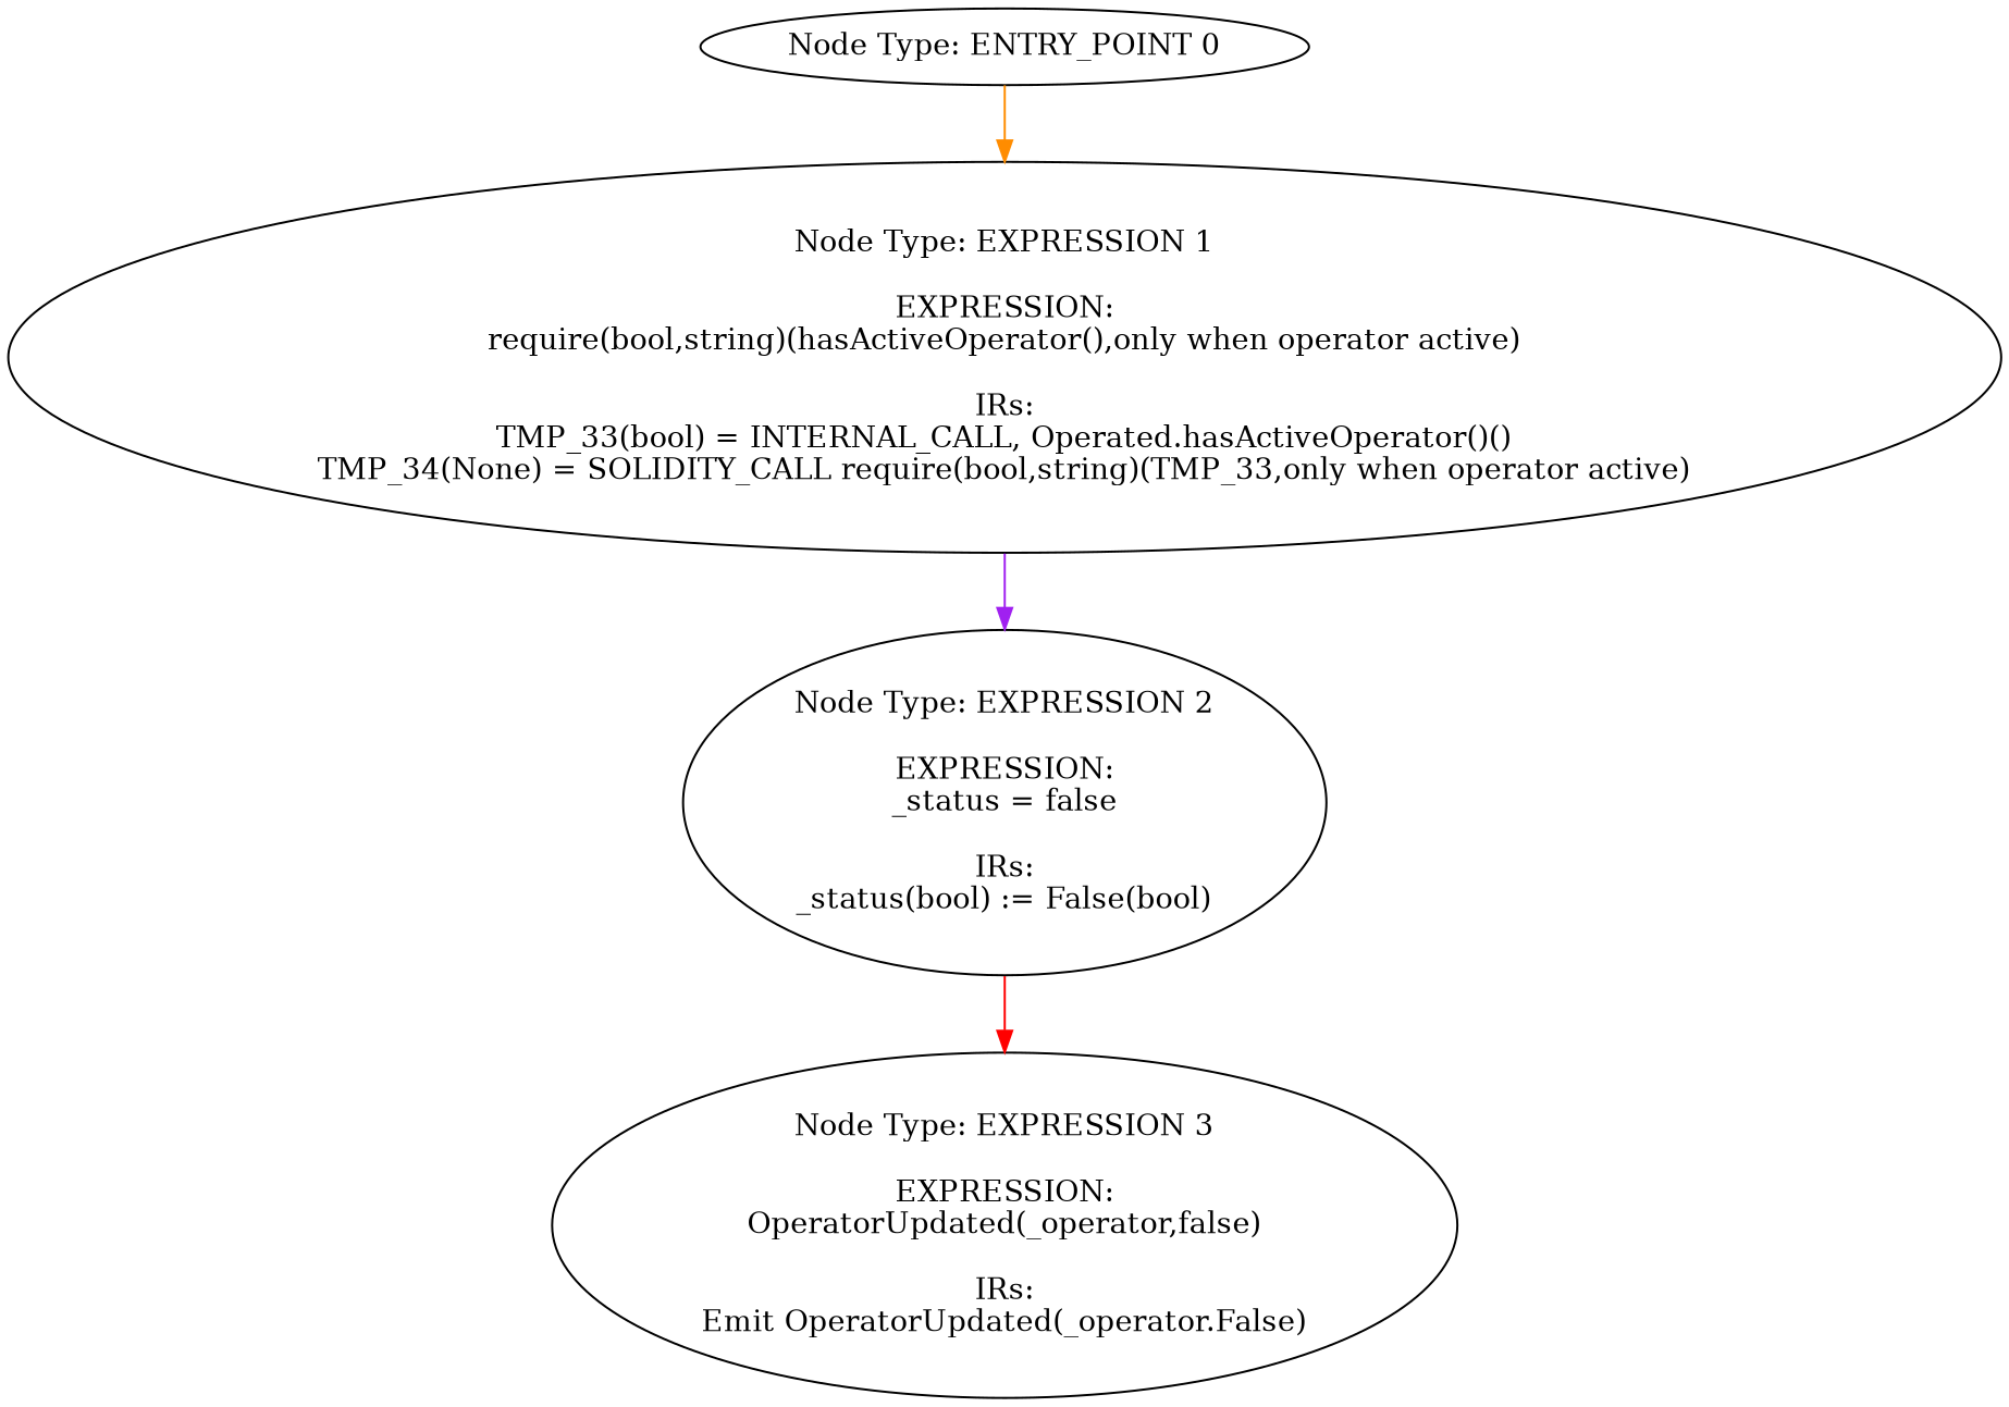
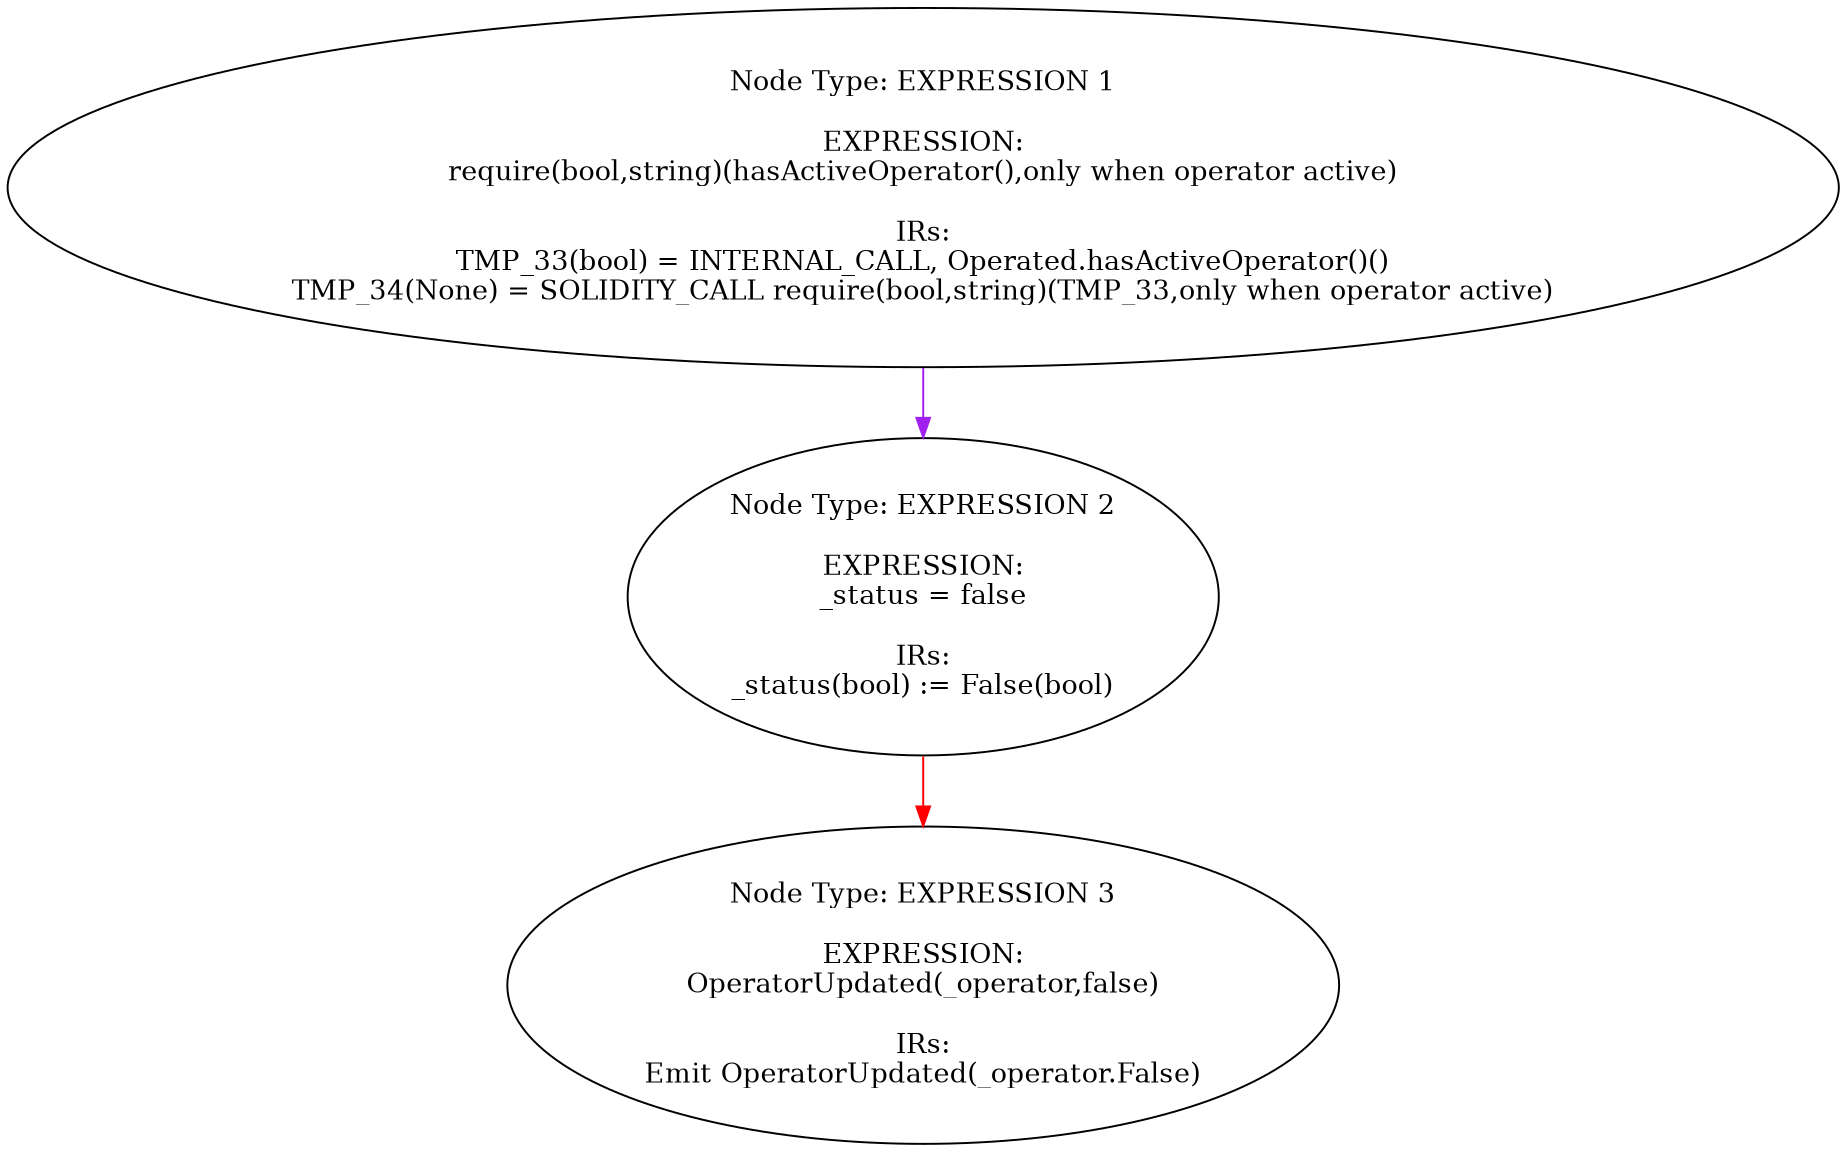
  digraph {
-   n1 [label="Node Type: ENTRY_POINT 0\n"]
    n2 [label="Node Type: EXPRESSION 1\n\nEXPRESSION:\nrequire(bool,string)(hasActiveOperator(),only when operator active)\n\nIRs:\nTMP_33(bool) = INTERNAL_CALL, Operated.hasActiveOperator()()\nTMP_34(None) = SOLIDITY_CALL require(bool,string)(TMP_33,only when operator active)"]
    n3 [label="Node Type: EXPRESSION 2\n\nEXPRESSION:\n_status = false\n\nIRs:\n_status(bool) := False(bool)"]
    n4 [label="Node Type: EXPRESSION 3\n\nEXPRESSION:\nOperatorUpdated(_operator,false)\n\nIRs:\nEmit OperatorUpdated(_operator.False)"]
-   n1 -> n2 [color=darkorange]
    n2 -> n3 [color=purple]
    n3 -> n4 [color=red]
  }
